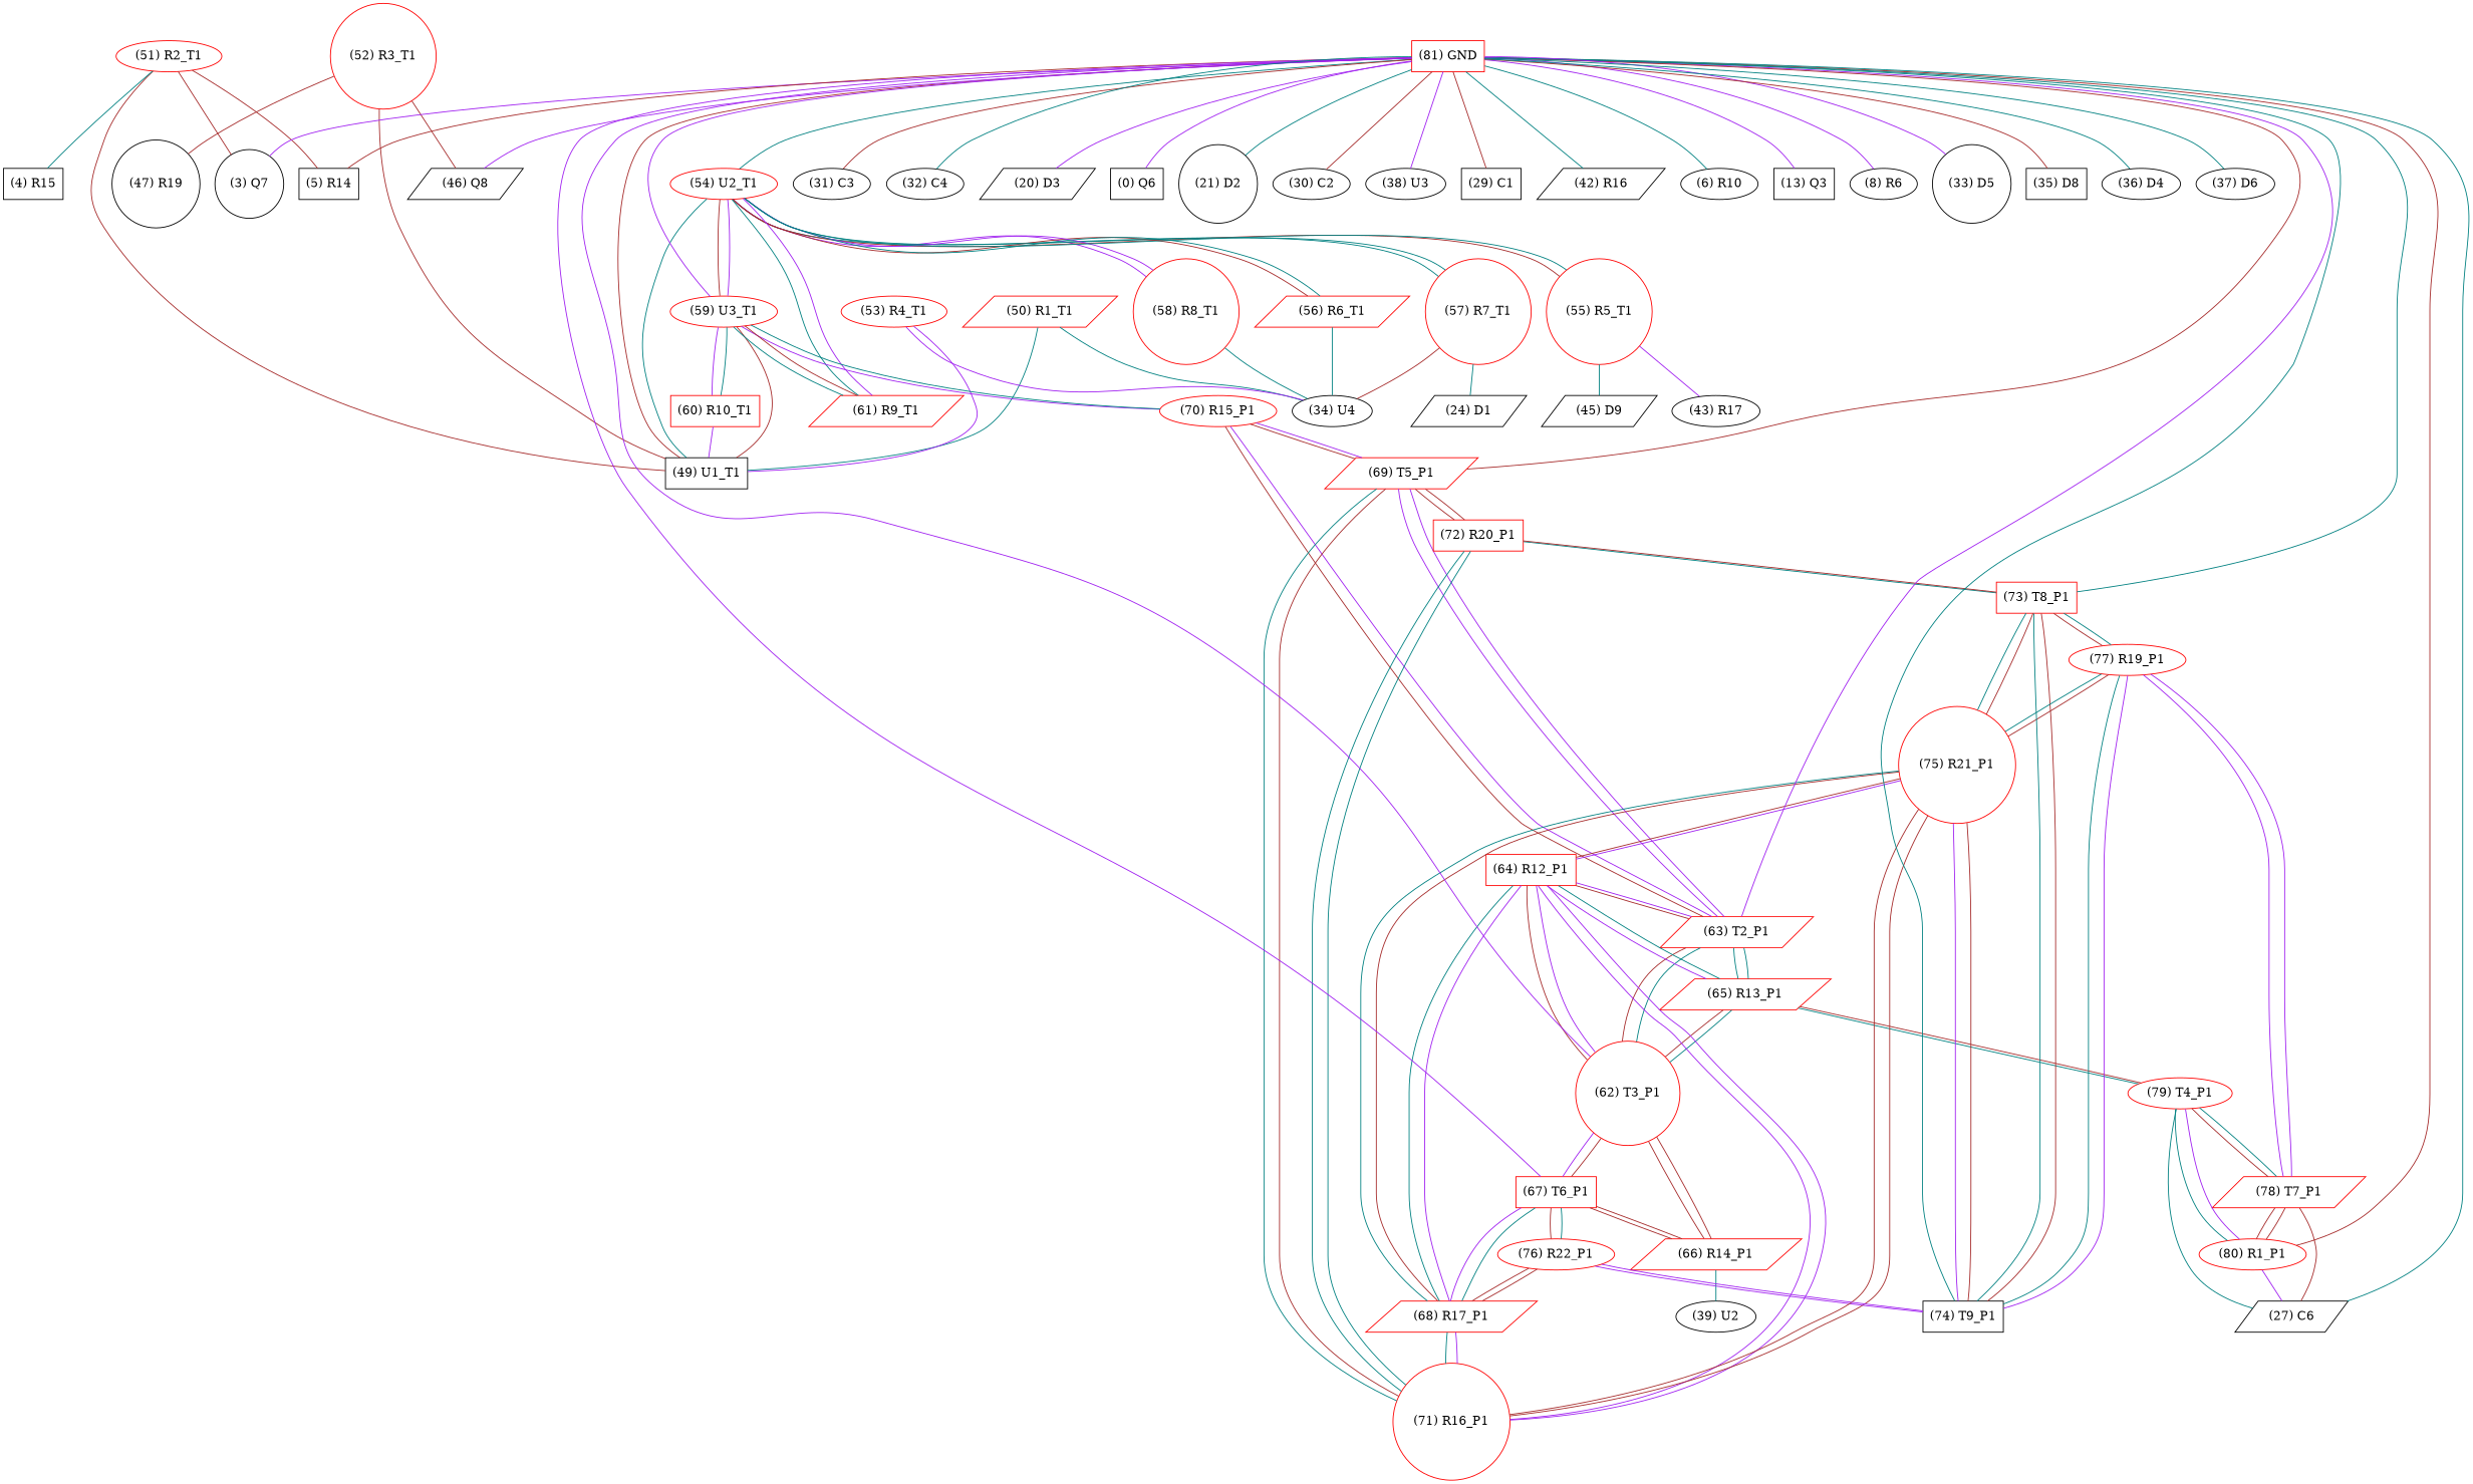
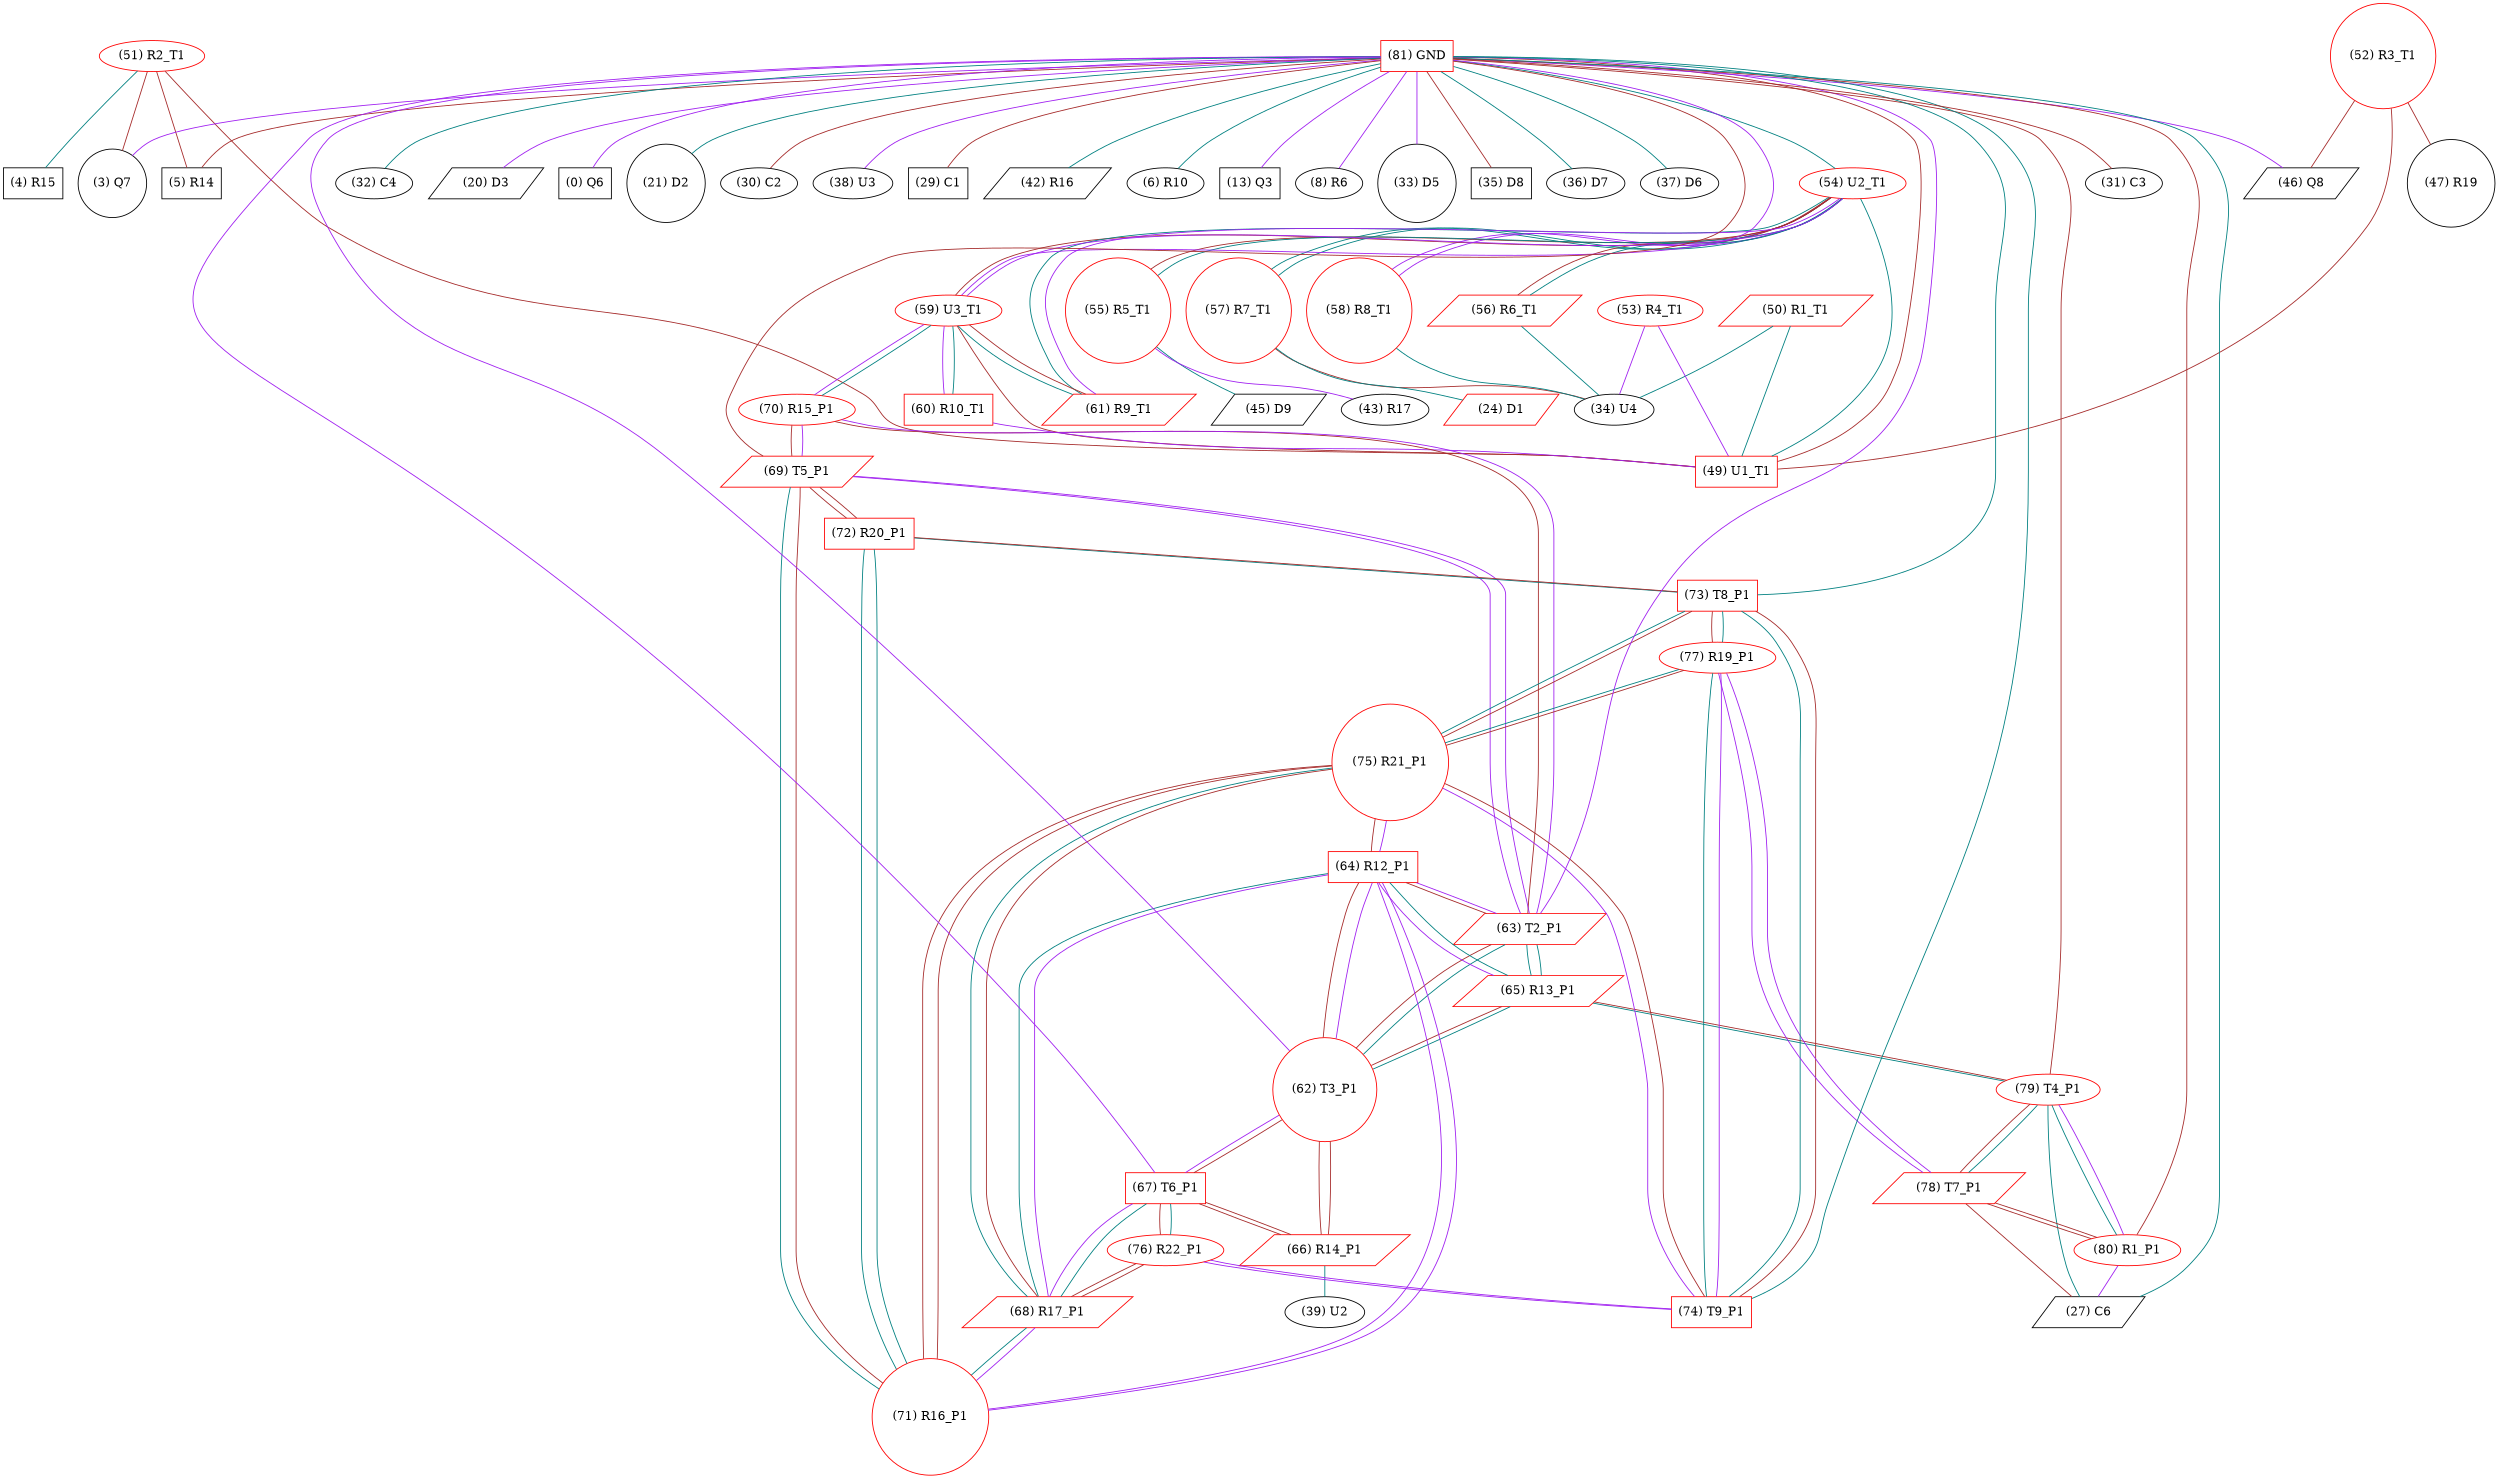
  graph {
    node [color=red shape=ellipse]
    edge [color=brown]
    n1 [label="(50) R1_T1" shape=parallelogram]
    n2 [label="(34) U4" color=""]
-   n3 [label="(49) U1_T1" shape=box color=""]
+   n3 [label="(49) U1_T1" shape=box]
    n4 [label="(51) R2_T1"]
    n5 [label="(3) Q7" shape=circle color=""]
    n6 [label="(4) R15" shape=box color=""]
    n7 [label="(5) R14" shape=box color=""]
    n8 [label="(52) R3_T1" shape=circle]
    n9 [label="(46) Q8" shape=parallelogram color=""]
    n10 [label="(47) R19" shape=circle color=""]
    n11 [label="(53) R4_T1"]
    n12 [label="(54) U2_T1"]
    n13 [label="(57) R7_T1" shape=circle]
    n14 [label="(58) R8_T1" shape=circle]
    n15 [label="(55) R5_T1" shape=circle]
    n16 [label="(56) R6_T1" shape=parallelogram]
    n17 [label="(59) U3_T1"]
    n18 [label="(61) R9_T1" shape=parallelogram]
-   n19 [label="(24) D1" shape=parallelogram color=""]
+   n19 [label="(24) D1" shape=parallelogram]
    n20 [label="(45) D9" shape=parallelogram color=""]
    n21 [label="(43) R17" color=""]
    n22 [label="(60) R10_T1" shape=box]
    n23 [label="(70) R15_P1"]
    n24 [label="(63) T2_P1" shape=parallelogram]
    n25 [label="(69) T5_P1" shape=parallelogram]
    n26 [label="(62) T3_P1" shape=circle]
    n27 [label="(65) R13_P1" shape=parallelogram]
    n28 [label="(64) R12_P1" shape=box]
    n29 [label="(71) R16_P1" shape=circle]
    n30 [label="(72) R20_P1" shape=box]
    n31 [label="(66) R14_P1" shape=parallelogram]
    n32 [label="(67) T6_P1" shape=box]
    n33 [label="(39) U2" color=""]
    n34 [label="(68) R17_P1" shape=parallelogram]
    n35 [label="(76) R22_P1"]
    n36 [label="(79) T4_P1"]
    n37 [label="(75) R21_P1" shape=circle]
-   n38 [color=black label="(74) T9_P1" shape=box]
+   n38 [label="(74) T9_P1" shape=box]
    n39 [label="(78) T7_P1" shape=parallelogram]
    n40 [label="(80) R1_P1"]
    n41 [label="(27) C6" shape=parallelogram color=""]
    n42 [label="(73) T8_P1" shape=box]
    n43 [label="(77) R19_P1"]
    n44 [label="(81) GND" shape=box]
    n45 [label="(31) C3" color=""]
    n46 [label="(32) C4" color=""]
    n47 [label="(20) D3" shape=parallelogram color=""]
    n48 [label="(0) Q6" shape=box color=""]
    n49 [label="(21) D2" shape=circle color=""]
    n50 [label="(30) C2" color=""]
    n51 [label="(38) U3" color=""]
    n52 [label="(29) C1" shape=box color=""]
    n53 [label="(42) R16" shape=parallelogram color=""]
    n54 [label="(6) R10" color=""]
    n55 [label="(13) Q3" shape=box color=""]
    n56 [label="(8) R6" color=""]
    n57 [label="(33) D5" shape=circle color=""]
    n58 [label="(35) D8" shape=box color=""]
-   n59 [label="(36) D4" color=""]
+   n59 [label="(36) D7" color=""]
    n60 [label="(37) D6" color=""]
    n1 -- n2 [color=teal]
    n1 -- n3 [color=teal]
    n4 -- n3
    n4 -- n5
    n4 -- n6 [color=teal]
    n4 -- n7
    n8 -- n3
    n8 -- n9
    n8 -- n10
    n11 -- n2 [color=purple]
    n11 -- n3 [color=purple]
    n12 -- n3 [color=teal]
    n12 -- n13 [color=teal]
    n12 -- n14 [color=purple]
    n12 -- n15
    n12 -- n16
    n12 -- n17
    n12 -- n18 [color=teal]
    n13 -- n2
    n13 -- n12 [color=teal]
    n13 -- n19 [color=teal]
    n14 -- n2 [color=teal]
    n14 -- n12 [color=purple]
    n15 -- n12 [color=teal]
    n15 -- n20 [color=teal]
    n15 -- n21 [color=purple]
    n16 -- n2 [color=teal]
    n16 -- n12 [color=teal]
    n17 -- n3
    n17 -- n12 [color=purple]
    n17 -- n18 [color=teal]
    n17 -- n22 [color=purple]
    n17 -- n23 [color=purple]
    n18 -- n12 [color=purple]
    n18 -- n17
    n22 -- n3 [color=purple]
    n22 -- n17 [color=teal]
    n23 -- n17 [color=teal]
    n23 -- n24
    n23 -- n25
    n24 -- n23 [color=purple]
    n24 -- n25 [color=purple]
    n24 -- n26
    n24 -- n27 [color=teal]
    n24 -- n28 [color=purple]
    n25 -- n23 [color=purple]
    n25 -- n24 [color=purple]
    n25 -- n29 [color=teal]
    n25 -- n30
    n26 -- n24 [color=teal]
    n26 -- n27 [color=teal]
    n26 -- n28 [color=purple]
    n26 -- n31
    n26 -- n32 [color=purple]
    n27 -- n24 [color=teal]
    n27 -- n26
    n27 -- n28 [color=teal]
    n27 -- n36 [color=teal]
    n28 -- n24
    n28 -- n26
    n28 -- n27 [color=purple]
    n28 -- n29 [color=purple]
    n28 -- n34 [color=teal]
    n28 -- n37 [color=purple]
    n29 -- n25
    n29 -- n28 [color=purple]
    n29 -- n30 [color=teal]
    n29 -- n34 [color=purple]
    n29 -- n37
    n30 -- n25
    n30 -- n29 [color=teal]
    n30 -- n42 [color=teal]
    n31 -- n26
    n31 -- n32
    n31 -- n33 [color=teal]
    n32 -- n26
    n32 -- n31
    n32 -- n34 [color=purple]
    n32 -- n35
    n34 -- n28 [color=purple]
    n34 -- n29 [color=teal]
    n34 -- n32 [color=teal]
    n34 -- n35
    n34 -- n37
    n35 -- n32 [color=teal]
    n35 -- n34
    n35 -- n38 [color=purple]
    n36 -- n27
    n36 -- n39
    n36 -- n40 [color=teal]
    n36 -- n41 [color=teal]
    n37 -- n28
    n37 -- n29
    n37 -- n34 [color=teal]
    n37 -- n38 [color=purple]
    n37 -- n42
    n37 -- n43
    n38 -- n35 [color=purple]
    n38 -- n37
    n38 -- n42
    n38 -- n43 [color=purple]
    n39 -- n36 [color=teal]
    n39 -- n40
    n39 -- n41
    n39 -- n43 [color=purple]
    n40 -- n36 [color=purple]
    n40 -- n39
    n40 -- n41 [color=purple]
    n42 -- n30
    n42 -- n37 [color=teal]
    n42 -- n38 [color=teal]
    n42 -- n43
    n43 -- n37 [color=teal]
    n43 -- n38 [color=teal]
    n43 -- n39 [color=purple]
    n43 -- n42 [color=teal]
    n44 -- n3
    n44 -- n5 [color=purple]
    n44 -- n7
    n44 -- n9 [color=purple]
    n44 -- n12 [color=teal]
    n44 -- n17 [color=purple]
    n44 -- n24 [color=purple]
    n44 -- n25
    n44 -- n26 [color=purple]
    n44 -- n32 [color=purple]
+   n44 -- n36
    n44 -- n38 [color=teal]
    n44 -- n40
    n44 -- n41 [color=teal]
    n44 -- n42 [color=teal]
    n44 -- n45
    n44 -- n46 [color=teal]
    n44 -- n47 [color=purple]
    n44 -- n48 [color=purple]
    n44 -- n49 [color=teal]
    n44 -- n50
    n44 -- n51 [color=purple]
    n44 -- n52
    n44 -- n53 [color=teal]
    n44 -- n54 [color=teal]
    n44 -- n55 [color=purple]
    n44 -- n56 [color=purple]
    n44 -- n57 [color=purple]
    n44 -- n58
    n44 -- n59 [color=teal]
    n44 -- n60 [color=teal]
  }
